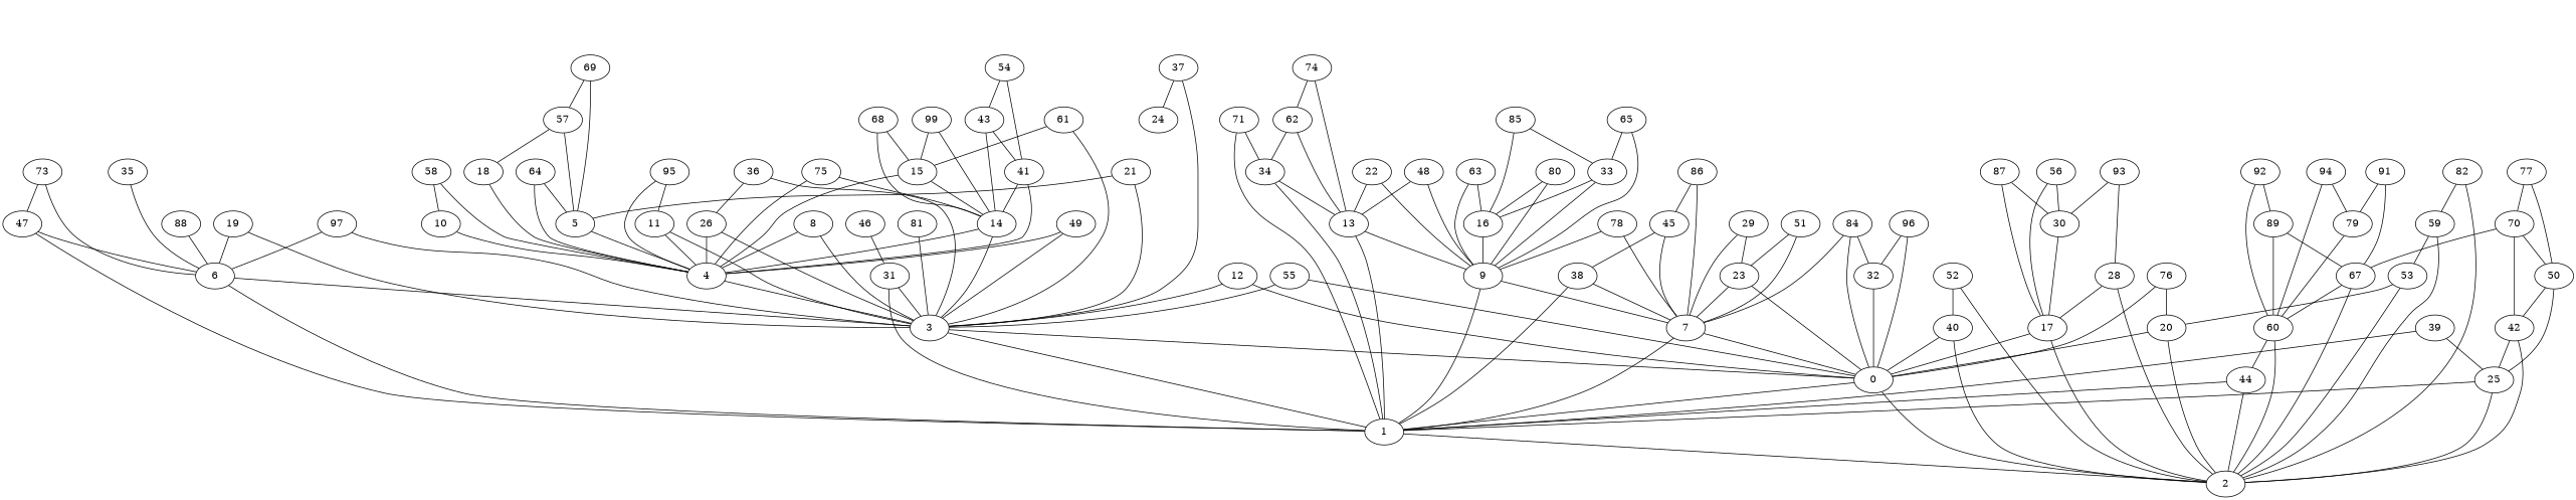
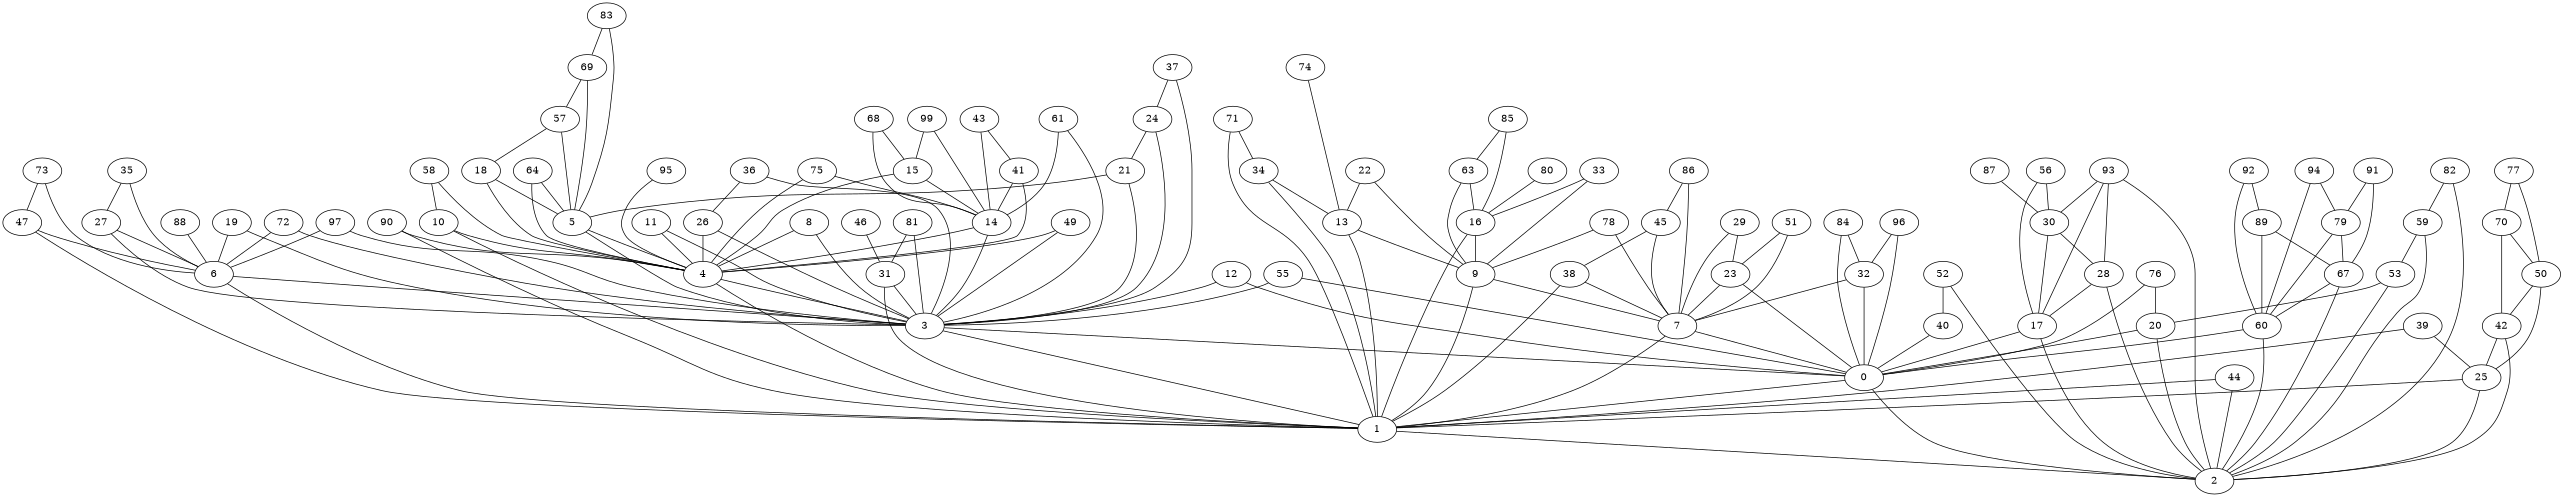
  graph {
    n1 [label=0]
    n2 [label=1]
    n3 [label=2]
    n4 [label=3]
    n5 [label=4]
    n6 [label=5]
    n7 [label=6]
    n8 [label=7]
    n9 [label=8]
    n10 [label=9]
    n11 [label=10]
    n12 [label=11]
    n13 [label=12]
    n14 [label=13]
    n15 [label=14]
    n16 [label=15]
    n17 [label=16]
    n18 [label=17]
    n19 [label=18]
    n20 [label=19]
    n21 [label=20]
    n22 [label=21]
    n23 [label=22]
    n24 [label=23]
    n25 [label=24]
    n26 [label=25]
    n27 [label=26]
+   n28 [label=27]
    n29 [label=28]
    n30 [label=29]
    n31 [label=30]
    n32 [label=31]
    n33 [label=32]
    n34 [label=33]
    n35 [label=34]
    n36 [label=35]
    n37 [label=36]
    n38 [label=37]
    n39 [label=38]
    n40 [label=39]
    n41 [label=40]
    n42 [label=41]
    n43 [label=42]
    n44 [label=43]
    n45 [label=44]
    n46 [label=45]
    n47 [label=46]
    n48 [label=47]
-   n49 [label=48]
    n50 [label=49]
    n51 [label=50]
    n52 [label=51]
    n53 [label=52]
    n54 [label=53]
-   n55 [label=54]
    n56 [label=55]
    n57 [label=56]
    n58 [label=57]
    n59 [label=58]
    n60 [label=59]
    n61 [label=60]
    n62 [label=61]
-   n63 [label=62]
    n64 [label=63]
    n65 [label=64]
-   n66 [label=65]
    n67 [label=67]
    n68 [label=68]
    n69 [label=69]
    n70 [label=70]
    n71 [label=71]
+   n72 [label=72]
    n73 [label=73]
    n74 [label=74]
    n75 [label=75]
    n76 [label=76]
    n77 [label=77]
    n78 [label=78]
    n79 [label=79]
    n80 [label=80]
    n81 [label=81]
    n82 [label=82]
+   n83 [label=83]
    n84 [label=84]
    n85 [label=85]
    n86 [label=86]
    n87 [label=87]
    n88 [label=88]
    n89 [label=89]
+   n90 [label=90]
    n91 [label=91]
    n92 [label=92]
    n93 [label=93]
    n94 [label=94]
    n95 [label=95]
    n96 [label=96]
    n97 [label=97]
    n98 [label=99]
    n1 -- n2
    n2 -- n3
    n3 -- n1
    n4 -- n1
    n4 -- n2
+   n5 -- n2
    n5 -- n4
+   n6 -- n4
    n6 -- n5
    n7 -- n2
    n7 -- n4
    n8 -- n1
    n8 -- n2
    n9 -- n4
    n9 -- n5
    n10 -- n2
    n10 -- n8
+   n11 -- n2
    n11 -- n5
    n12 -- n4
    n12 -- n5
    n13 -- n1
    n13 -- n4
    n14 -- n2
    n14 -- n10
    n15 -- n4
    n15 -- n5
    n16 -- n5
    n16 -- n15
+   n17 -- n2
    n17 -- n10
    n18 -- n1
    n18 -- n3
    n19 -- n5
+   n19 -- n6
    n20 -- n4
    n20 -- n7
    n21 -- n1
    n21 -- n3
    n22 -- n4
    n22 -- n6
    n23 -- n10
    n23 -- n14
    n24 -- n1
    n24 -- n8
+   n25 -- n4
+   n25 -- n22
    n26 -- n2
    n26 -- n3
    n27 -- n4
    n27 -- n5
+   n28 -- n4
+   n28 -- n7
    n29 -- n3
    n29 -- n18
    n30 -- n8
    n30 -- n24
    n31 -- n18
+   n31 -- n29
    n32 -- n2
    n32 -- n4
    n33 -- n1
-   n84 -- n8
+   n33 -- n8
    n34 -- n10
    n34 -- n17
    n35 -- n2
    n35 -- n14
    n36 -- n7
+   n36 -- n28
    n37 -- n4
    n37 -- n27
    n38 -- n4
    n38 -- n25
    n39 -- n2
    n39 -- n8
    n40 -- n2
    n40 -- n26
    n41 -- n1
-   n41 -- n3
+   n93 -- n3
    n42 -- n5
    n42 -- n15
    n43 -- n3
    n43 -- n26
    n44 -- n15
    n44 -- n42
    n45 -- n2
    n45 -- n3
    n46 -- n8
    n46 -- n39
    n47 -- n32
    n48 -- n2
    n48 -- n7
-   n49 -- n10
-   n49 -- n14
    n50 -- n4
    n50 -- n5
    n51 -- n26
    n51 -- n43
    n52 -- n8
    n52 -- n24
    n53 -- n3
    n53 -- n41
    n54 -- n3
    n54 -- n21
-   n55 -- n42
-   n55 -- n44
    n56 -- n1
    n56 -- n4
    n57 -- n18
    n57 -- n31
    n58 -- n6
    n58 -- n19
    n59 -- n5
    n59 -- n11
    n60 -- n3
    n60 -- n54
-   n61 -- n45
+   n61 -- n1
    n61 -- n3
    n62 -- n4
-   n62 -- n16
-   n63 -- n14
-   n63 -- n35
+   n62 -- n15
    n64 -- n10
    n64 -- n17
    n65 -- n5
    n65 -- n6
-   n66 -- n10
-   n66 -- n34
    n67 -- n3
    n67 -- n61
    n68 -- n15
    n68 -- n16
    n69 -- n6
    n69 -- n58
    n70 -- n43
    n70 -- n51
    n71 -- n2
    n71 -- n35
+   n72 -- n4
+   n72 -- n7
    n73 -- n7
    n73 -- n48
    n74 -- n14
-   n74 -- n63
    n75 -- n5
    n75 -- n15
    n76 -- n1
    n76 -- n21
    n77 -- n51
    n77 -- n70
    n78 -- n8
    n78 -- n10
    n79 -- n61
-   n70 -- n67
-   n80 -- n10
+   n79 -- n67
    n80 -- n17
    n81 -- n4
+   n81 -- n32
    n82 -- n3
    n82 -- n60
+   n83 -- n6
+   n83 -- n69
    n84 -- n1
    n84 -- n33
    n85 -- n17
-   n85 -- n34
+   n85 -- n64
    n86 -- n8
    n86 -- n46
-   n87 -- n18
+   n93 -- n18
    n87 -- n31
    n88 -- n7
    n89 -- n61
    n89 -- n67
+   n90 -- n2
+   n90 -- n5
    n91 -- n67
    n91 -- n79
    n92 -- n61
    n92 -- n89
    n93 -- n29
    n93 -- n31
    n94 -- n61
    n94 -- n79
    n95 -- n5
-   n95 -- n12
    n96 -- n1
    n96 -- n33
    n97 -- n4
    n97 -- n7
    n98 -- n15
    n98 -- n16
  }
